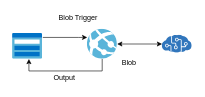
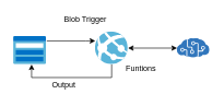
  <mxCell id="0" />
  <mxCell id="1" parent="0" />
  <mxCell id="2" style="edgeStyle=orthogonalEdgeStyle;rounded=0;orthogonalLoop=1;jettySize=auto;html=1;exitX=1.016;exitY=0.163;exitDx=0;exitDy=0;exitPerimeter=0;" edge="1" parent="1" source="3" target="6"><mxGeometry relative="1" as="geometry"><Array as="points"><mxPoint x="130" y="62" /><mxPoint x="130" y="62" /></Array></mxGeometry></mxCell>
  <mxCell id="3" value="" style="aspect=fixed;html=1;points=[];align=center;image;fontSize=12;image=img/lib/mscae/ClassicStorage.svg;" vertex="1" parent="1"><mxGeometry x="20" y="55" width="50" height="43" as="geometry" /></mxCell>
  <mxCell id="4" style="edgeStyle=orthogonalEdgeStyle;rounded=0;orthogonalLoop=1;jettySize=auto;html=1;entryX=0.552;entryY=1;entryDx=0;entryDy=0;entryPerimeter=0;" edge="1" parent="1" source="6" target="3"><mxGeometry relative="1" as="geometry"><Array as="points"><mxPoint x="170" y="118" /><mxPoint x="48" y="118" /></Array></mxGeometry></mxCell>
  <mxCell id="5" value="" style="edgeStyle=orthogonalEdgeStyle;rounded=0;orthogonalLoop=1;jettySize=auto;html=1;startArrow=classic;startFill=1;" edge="1" parent="1" source="6" target="7"><mxGeometry relative="1" as="geometry" /></mxCell>
  <mxCell id="6" value="" style="aspect=fixed;html=1;points=[];align=center;image;fontSize=12;image=img/lib/mscae/App_Services.svg;" vertex="1" parent="1"><mxGeometry x="145" y="48" width="50" height="50" as="geometry" /></mxCell>
  <mxCell id="7" value="" style="aspect=fixed;html=1;points=[];align=center;image;fontSize=12;image=img/lib/mscae/Cognitive_Services.svg;" vertex="1" parent="1"><mxGeometry x="270" y="58" width="50" height="30" as="geometry" /></mxCell>
  <mxCell id="8" value="Blob Trigger" style="text;html=1;strokeColor=none;fillColor=none;align=center;verticalAlign=middle;whiteSpace=wrap;rounded=0;" vertex="1" parent="1"><mxGeometry x="95" y="20" width="70" height="20" as="geometry" /></mxCell>
- <mxCell id="9" value="Blob" style="text;html=1;strokeColor=none;fillColor=none;align=center;verticalAlign=middle;whiteSpace=wrap;rounded=0;" vertex="1" parent="1"><mxGeometry x="180" y="95" width="70" height="20" as="geometry" /></mxCell>
- <mxCell id="10" value="Output" style="text;html=1;strokeColor=none;fillColor=none;align=center;verticalAlign=middle;whiteSpace=wrap;rounded=0;" vertex="1" parent="1"><mxGeometry x="72" y="120" width="70" height="20" as="geometry" /></mxCell>
+ <mxCell id="9" value="Funtions" style="text;html=1;strokeColor=none;fillColor=none;align=center;verticalAlign=middle;whiteSpace=wrap;rounded=0;" vertex="1" parent="1"><mxGeometry x="180" y="95" width="70" height="20" as="geometry" /></mxCell>
+ <mxCell id="10" value="Output" style="text;html=1;strokeColor=none;fillColor=none;align=center;verticalAlign=middle;whiteSpace=wrap;rounded=0;" vertex="1" parent="1"><mxGeometry x="62" y="120" width="70" height="20" as="geometry" /></mxCell>
